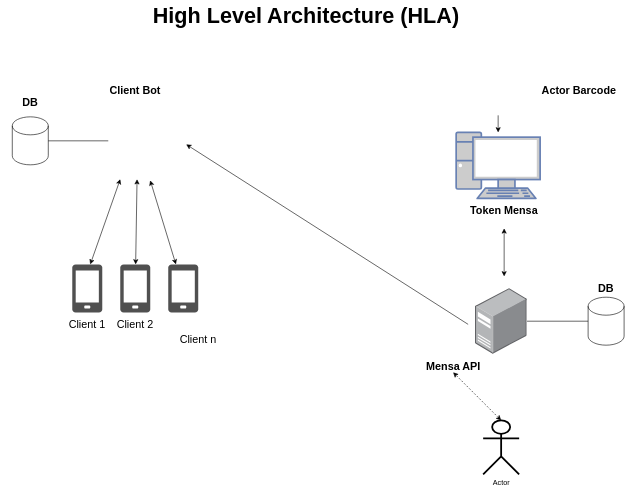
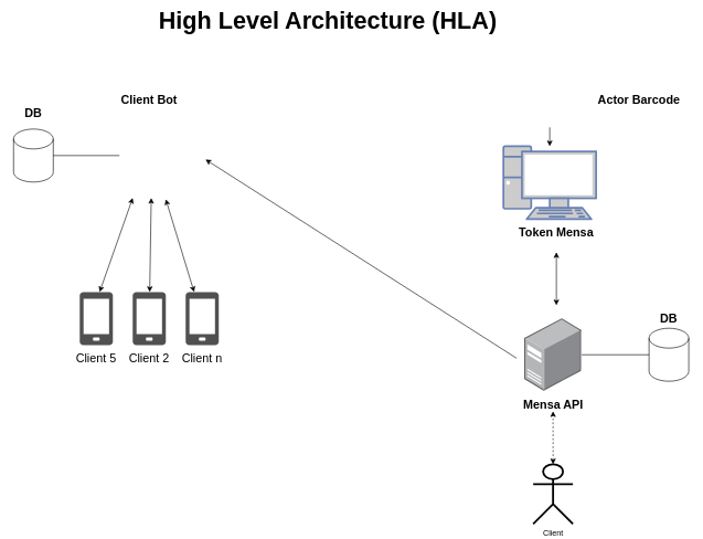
  <mxCell id="0" />
  <mxCell id="1" parent="0" />
  <mxCell id="2" value="" style="shape=image;html=1;verticalAlign=top;verticalLabelPosition=bottom;labelBackgroundColor=#ffffff;imageAspect=0;aspect=fixed;image=https://cdn2.iconfinder.com/data/icons/artificial-intelligence-52/48/bl_1647_Robot_artificial_intelligence_worker_dog_magnifier_bot-128.png" vertex="1" parent="1"><mxGeometry x="180" y="170" width="128" height="128" as="geometry" /></mxCell>
  <mxCell id="3" value="&lt;font style=&quot;font-size: 18px&quot;&gt;&lt;b&gt;Client Bot&lt;/b&gt;&lt;/font&gt;" style="text;html=1;strokeColor=none;fillColor=none;align=center;verticalAlign=middle;whiteSpace=wrap;rounded=0;" vertex="1" parent="1"><mxGeometry x="150" y="140" width="150" height="20" as="geometry" /></mxCell>
  <mxCell id="4" value="" style="pointerEvents=1;shadow=0;dashed=0;html=1;strokeColor=none;fillColor=#505050;labelPosition=center;verticalLabelPosition=bottom;verticalAlign=top;outlineConnect=0;align=center;shape=mxgraph.office.devices.cell_phone_generic;" vertex="1" parent="1"><mxGeometry x="120" y="440" width="50" height="80" as="geometry" /></mxCell>
  <mxCell id="5" value="" style="pointerEvents=1;shadow=0;dashed=0;html=1;strokeColor=none;fillColor=#505050;labelPosition=center;verticalLabelPosition=bottom;verticalAlign=top;outlineConnect=0;align=center;shape=mxgraph.office.devices.cell_phone_generic;" vertex="1" parent="1"><mxGeometry x="200" y="440" width="50" height="80" as="geometry" /></mxCell>
  <mxCell id="6" value="" style="pointerEvents=1;shadow=0;dashed=0;html=1;strokeColor=none;fillColor=#505050;labelPosition=center;verticalLabelPosition=bottom;verticalAlign=top;outlineConnect=0;align=center;shape=mxgraph.office.devices.cell_phone_generic;strokeWidth=1;" vertex="1" parent="1"><mxGeometry x="280" y="440" width="50" height="80" as="geometry" /></mxCell>
  <mxCell id="7" value="" style="endArrow=classic;startArrow=classic;html=1;exitX=0.6;exitY=0;exitDx=0;exitDy=0;exitPerimeter=0;" edge="1" parent="1" source="4"><mxGeometry width="50" height="50" relative="1" as="geometry"><mxPoint x="140" y="390" as="sourcePoint" /><mxPoint x="200" y="298" as="targetPoint" /></mxGeometry></mxCell>
- <mxCell id="8" value="&lt;font style=&quot;font-size: 36px&quot;&gt;&lt;b&gt;High Level Architecture (HLA)&lt;/b&gt;&lt;/font&gt;" style="text;html=1;strokeColor=none;fillColor=none;align=center;verticalAlign=middle;whiteSpace=wrap;rounded=0;fontSize=26;" vertex="1" parent="1"><mxGeometry x="235" y="15" width="550" height="20" as="geometry" /></mxCell>
- <mxCell id="9" value="&lt;font style=&quot;font-size: 18px&quot;&gt;Client 1&lt;/font&gt;" style="text;html=1;strokeColor=none;fillColor=none;align=center;verticalAlign=middle;whiteSpace=wrap;rounded=0;" vertex="1" parent="1"><mxGeometry x="110" y="530" width="70" height="20" as="geometry" /></mxCell>
+ <mxCell id="8" value="&lt;font style=&quot;font-size: 36px&quot;&gt;&lt;b&gt;High Level Architecture (HLA)&lt;/b&gt;&lt;/font&gt;" style="text;html=1;strokeColor=none;fillColor=none;align=center;verticalAlign=middle;whiteSpace=wrap;rounded=0;fontSize=26;" vertex="1" parent="1"><mxGeometry x="220" y="20" width="550" height="20" as="geometry" /></mxCell>
+ <mxCell id="9" value="&lt;font style=&quot;font-size: 18px&quot;&gt;Client 5&lt;/font&gt;" style="text;html=1;strokeColor=none;fillColor=none;align=center;verticalAlign=middle;whiteSpace=wrap;rounded=0;" vertex="1" parent="1"><mxGeometry x="110" y="530" width="70" height="20" as="geometry" /></mxCell>
  <mxCell id="10" value="&lt;font style=&quot;font-size: 18px&quot;&gt;Client 2&lt;/font&gt;" style="text;html=1;strokeColor=none;fillColor=none;align=center;verticalAlign=middle;whiteSpace=wrap;rounded=0;" vertex="1" parent="1"><mxGeometry x="190" y="530" width="70" height="20" as="geometry" /></mxCell>
- <mxCell id="11" value="&lt;font style=&quot;font-size: 18px&quot;&gt;Client n&lt;/font&gt;" style="text;html=1;strokeColor=none;fillColor=none;align=center;verticalAlign=middle;whiteSpace=wrap;rounded=0;" vertex="1" parent="1"><mxGeometry x="295" y="555" width="70" height="20" as="geometry" /></mxCell>
+ <mxCell id="11" value="&lt;font style=&quot;font-size: 18px&quot;&gt;Client n&lt;/font&gt;" style="text;html=1;strokeColor=none;fillColor=none;align=center;verticalAlign=middle;whiteSpace=wrap;rounded=0;" vertex="1" parent="1"><mxGeometry x="270" y="530" width="70" height="20" as="geometry" /></mxCell>
  <mxCell id="12" value="" style="endArrow=classic;startArrow=classic;html=1;" edge="1" parent="1" source="5"><mxGeometry width="50" height="50" relative="1" as="geometry"><mxPoint x="460" y="390" as="sourcePoint" /><mxPoint x="228" y="298" as="targetPoint" /></mxGeometry></mxCell>
  <mxCell id="13" value="" style="endArrow=classic;startArrow=classic;html=1;" edge="1" parent="1" source="6"><mxGeometry width="50" height="50" relative="1" as="geometry"><mxPoint x="460" y="390" as="sourcePoint" /><mxPoint x="250" y="300" as="targetPoint" /></mxGeometry></mxCell>
  <mxCell id="14" value="" style="shape=cylinder3;whiteSpace=wrap;html=1;boundedLbl=1;backgroundOutline=1;size=15;" vertex="1" parent="1"><mxGeometry x="20" y="194" width="60" height="80" as="geometry" /></mxCell>
  <mxCell id="15" value="&lt;font style=&quot;font-size: 18px&quot;&gt;&lt;b&gt;DB&lt;/b&gt;&lt;/font&gt;" style="text;html=1;strokeColor=none;fillColor=none;align=center;verticalAlign=middle;whiteSpace=wrap;rounded=0;" vertex="1" parent="1"><mxGeometry x="30" y="160" width="40" height="20" as="geometry" /></mxCell>
- <mxCell id="16" value="&lt;font style=&quot;font-size: 18px&quot;&gt;&lt;b&gt;Mensa API&lt;/b&gt;&lt;/font&gt;" style="text;html=1;strokeColor=none;fillColor=none;align=center;verticalAlign=middle;whiteSpace=wrap;rounded=0;" vertex="1" parent="1"><mxGeometry x="697.5" y="600" width="115" height="20" as="geometry" /></mxCell>
- <mxCell id="17" value="Actor" style="shape=umlActor;verticalLabelPosition=bottom;verticalAlign=top;html=1;outlineConnect=0;strokeWidth=3;" vertex="1" parent="1"><mxGeometry x="805" y="700" width="60" height="90" as="geometry" /></mxCell>
+ <mxCell id="16" value="&lt;font style=&quot;font-size: 18px&quot;&gt;&lt;b&gt;Mensa API&lt;/b&gt;&lt;/font&gt;" style="text;html=1;strokeColor=none;fillColor=none;align=center;verticalAlign=middle;whiteSpace=wrap;rounded=0;" vertex="1" parent="1"><mxGeometry x="777.5" y="600" width="115" height="20" as="geometry" /></mxCell>
+ <mxCell id="17" value="Client" style="shape=umlActor;verticalLabelPosition=bottom;verticalAlign=top;html=1;outlineConnect=0;strokeWidth=3;" vertex="1" parent="1"><mxGeometry x="805" y="700" width="60" height="90" as="geometry" /></mxCell>
  <mxCell id="18" value="" style="points=[];aspect=fixed;html=1;align=center;shadow=0;dashed=0;image;image=img/lib/allied_telesis/computer_and_terminals/Server_Desktop.svg;" vertex="1" parent="1"><mxGeometry x="791.85" y="480" width="86.3" height="109.39" as="geometry" /></mxCell>
  <mxCell id="19" value="" style="endArrow=classic;startArrow=classic;html=1;entryX=0.5;entryY=1;entryDx=0;entryDy=0;exitX=0.5;exitY=0;exitDx=0;exitDy=0;exitPerimeter=0;dashed=1;" edge="1" parent="1" source="17" target="16"><mxGeometry width="50" height="50" relative="1" as="geometry"><mxPoint x="840" y="680" as="sourcePoint" /><mxPoint x="860" y="630" as="targetPoint" /></mxGeometry></mxCell>
  <mxCell id="20" value="" style="shape=cylinder3;whiteSpace=wrap;html=1;boundedLbl=1;backgroundOutline=1;size=15;" vertex="1" parent="1"><mxGeometry x="980" y="494.69" width="60" height="80" as="geometry" /></mxCell>
  <mxCell id="21" value="&lt;font style=&quot;font-size: 18px&quot;&gt;&lt;b&gt;DB&lt;/b&gt;&lt;/font&gt;" style="text;html=1;strokeColor=none;fillColor=none;align=center;verticalAlign=middle;whiteSpace=wrap;rounded=0;" vertex="1" parent="1"><mxGeometry x="990" y="470" width="40" height="20" as="geometry" /></mxCell>
  <mxCell id="22" value="" style="endArrow=none;html=1;entryX=0;entryY=0.5;entryDx=0;entryDy=0;strokeWidth=1;" edge="1" parent="1" source="14" target="2"><mxGeometry width="50" height="50" relative="1" as="geometry"><mxPoint x="80" y="284" as="sourcePoint" /><mxPoint x="150.711" y="234" as="targetPoint" /></mxGeometry></mxCell>
  <mxCell id="23" value="" style="endArrow=none;html=1;strokeWidth=1;entryX=0;entryY=0.5;entryDx=0;entryDy=0;entryPerimeter=0;" edge="1" parent="1" source="18" target="20"><mxGeometry width="50" height="50" relative="1" as="geometry"><mxPoint x="880" y="530" as="sourcePoint" /><mxPoint x="960" y="510" as="targetPoint" /></mxGeometry></mxCell>
  <mxCell id="24" value="" style="fontColor=#0066CC;verticalAlign=top;verticalLabelPosition=bottom;labelPosition=center;align=center;html=1;outlineConnect=0;fillColor=#CCCCCC;strokeColor=#6881B3;gradientColor=none;gradientDirection=north;strokeWidth=2;shape=mxgraph.networks.pc;" vertex="1" parent="1"><mxGeometry x="760" y="220" width="140" height="110" as="geometry" /></mxCell>
  <mxCell id="25" value="" style="endArrow=classic;startArrow=classic;html=1;strokeWidth=1;" edge="1" parent="1"><mxGeometry width="50" height="50" relative="1" as="geometry"><mxPoint x="840" y="460" as="sourcePoint" /><mxPoint x="840" y="380" as="targetPoint" /></mxGeometry></mxCell>
  <mxCell id="26" value="&lt;font style=&quot;font-size: 18px&quot;&gt;&lt;b&gt;Token Mensa&lt;/b&gt;&lt;/font&gt;" style="text;html=1;strokeColor=none;fillColor=none;align=center;verticalAlign=middle;whiteSpace=wrap;rounded=0;" vertex="1" parent="1"><mxGeometry x="760" y="340" width="160" height="20" as="geometry" /></mxCell>
  <mxCell id="27" value="" style="shape=image;html=1;verticalAlign=top;verticalLabelPosition=bottom;labelBackgroundColor=#ffffff;imageAspect=0;aspect=fixed;image=https://cdn2.iconfinder.com/data/icons/font-awesome/1792/barcode-128.png;strokeWidth=1;" vertex="1" parent="1"><mxGeometry x="788.5" y="108.5" width="83" height="83" as="geometry" /></mxCell>
  <mxCell id="28" value="" style="endArrow=classic;html=1;strokeWidth=1;exitX=0.5;exitY=1;exitDx=0;exitDy=0;" edge="1" parent="1" source="27" target="24"><mxGeometry width="50" height="50" relative="1" as="geometry"><mxPoint x="930" y="170" as="sourcePoint" /><mxPoint x="980" y="120" as="targetPoint" /></mxGeometry></mxCell>
  <mxCell id="29" value="&lt;font style=&quot;font-size: 18px&quot;&gt;&lt;b&gt;Actor Barcode&lt;/b&gt;&lt;/font&gt;" style="text;html=1;strokeColor=none;fillColor=none;align=center;verticalAlign=middle;whiteSpace=wrap;rounded=0;" vertex="1" parent="1"><mxGeometry x="890" y="140" width="150" height="20" as="geometry" /></mxCell>
  <mxCell id="30" value="" style="endArrow=classic;html=1;strokeWidth=1;" edge="1" parent="1"><mxGeometry width="50" height="50" relative="1" as="geometry"><mxPoint x="780" y="540" as="sourcePoint" /><mxPoint x="310" y="240" as="targetPoint" /></mxGeometry></mxCell>
